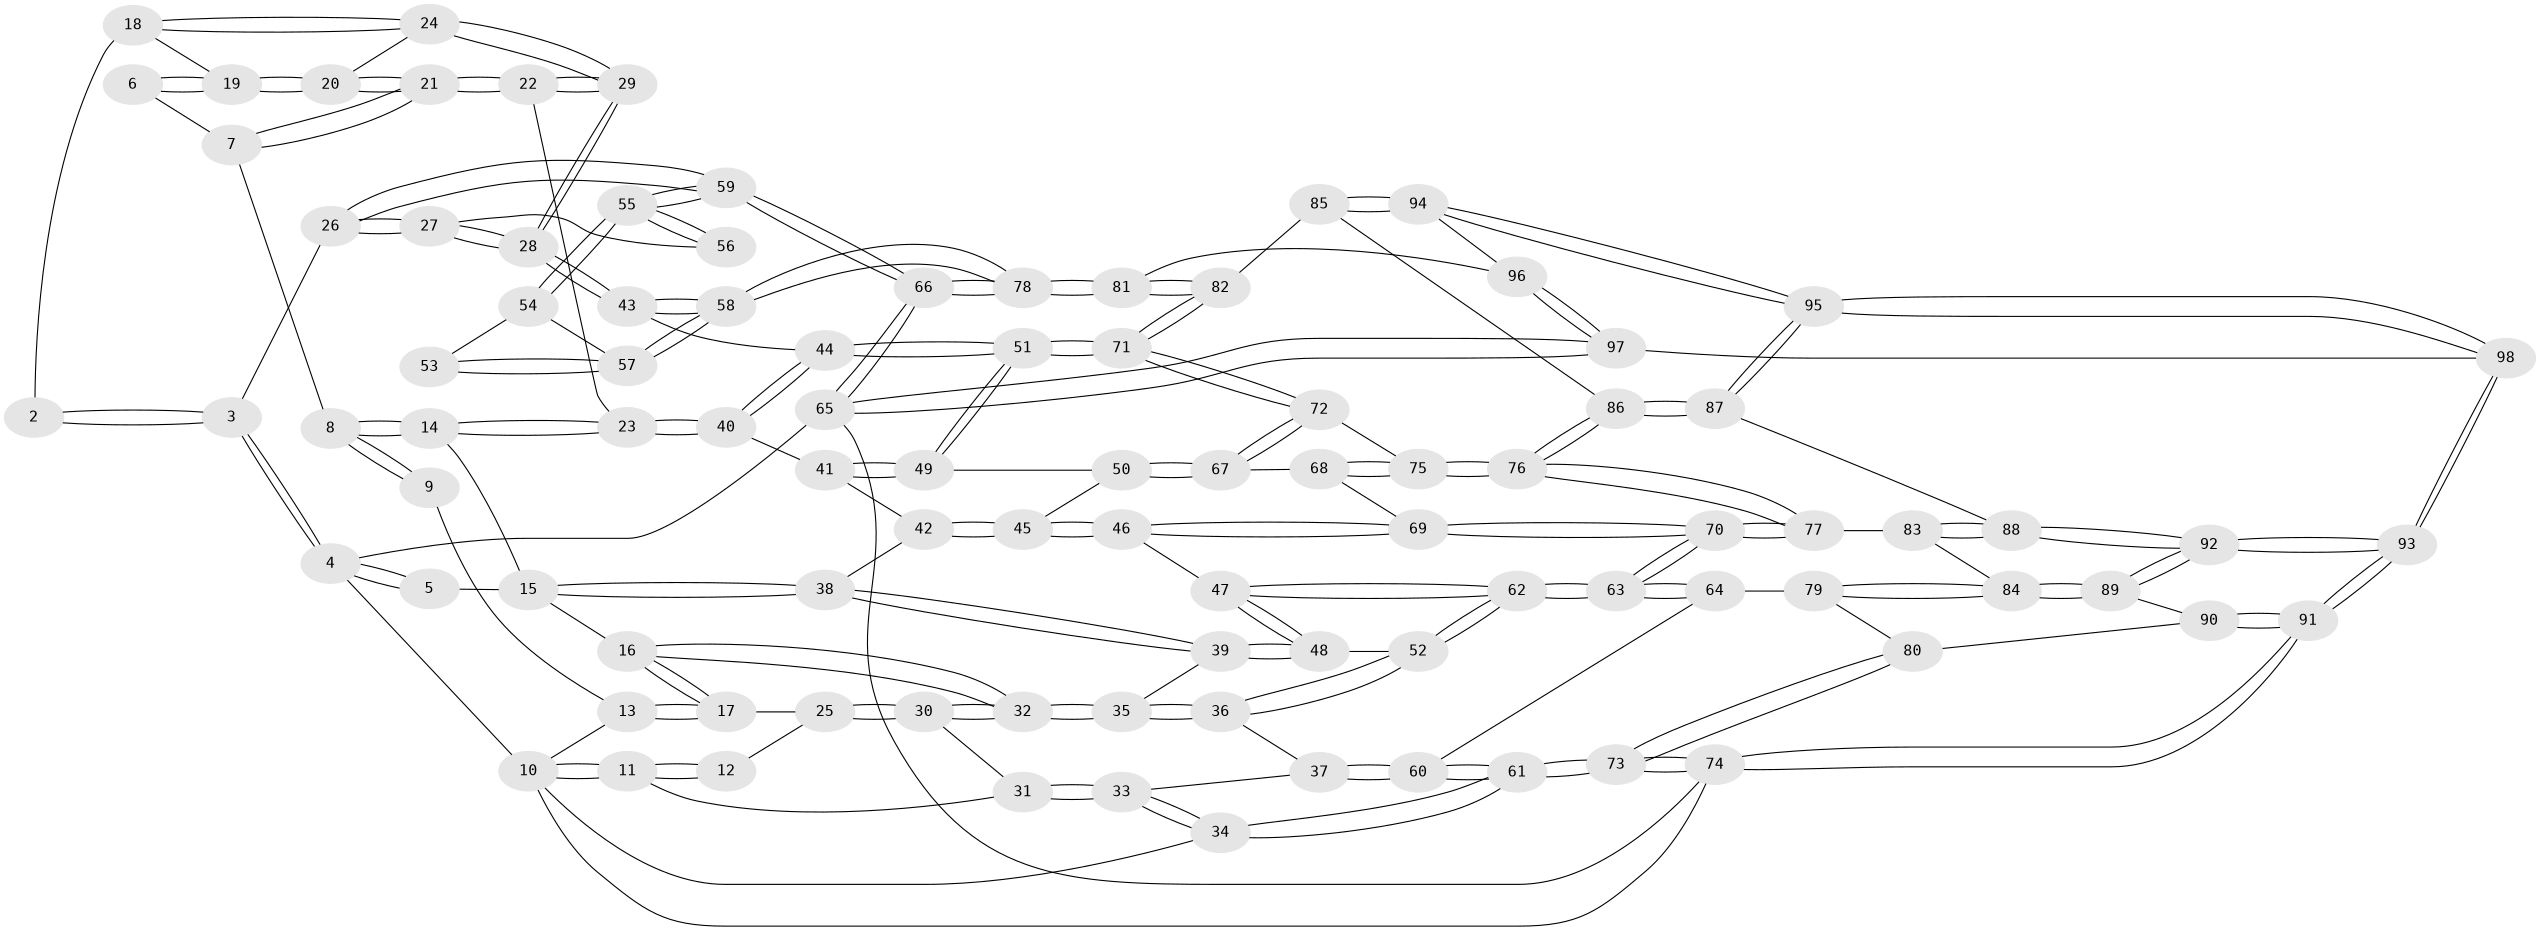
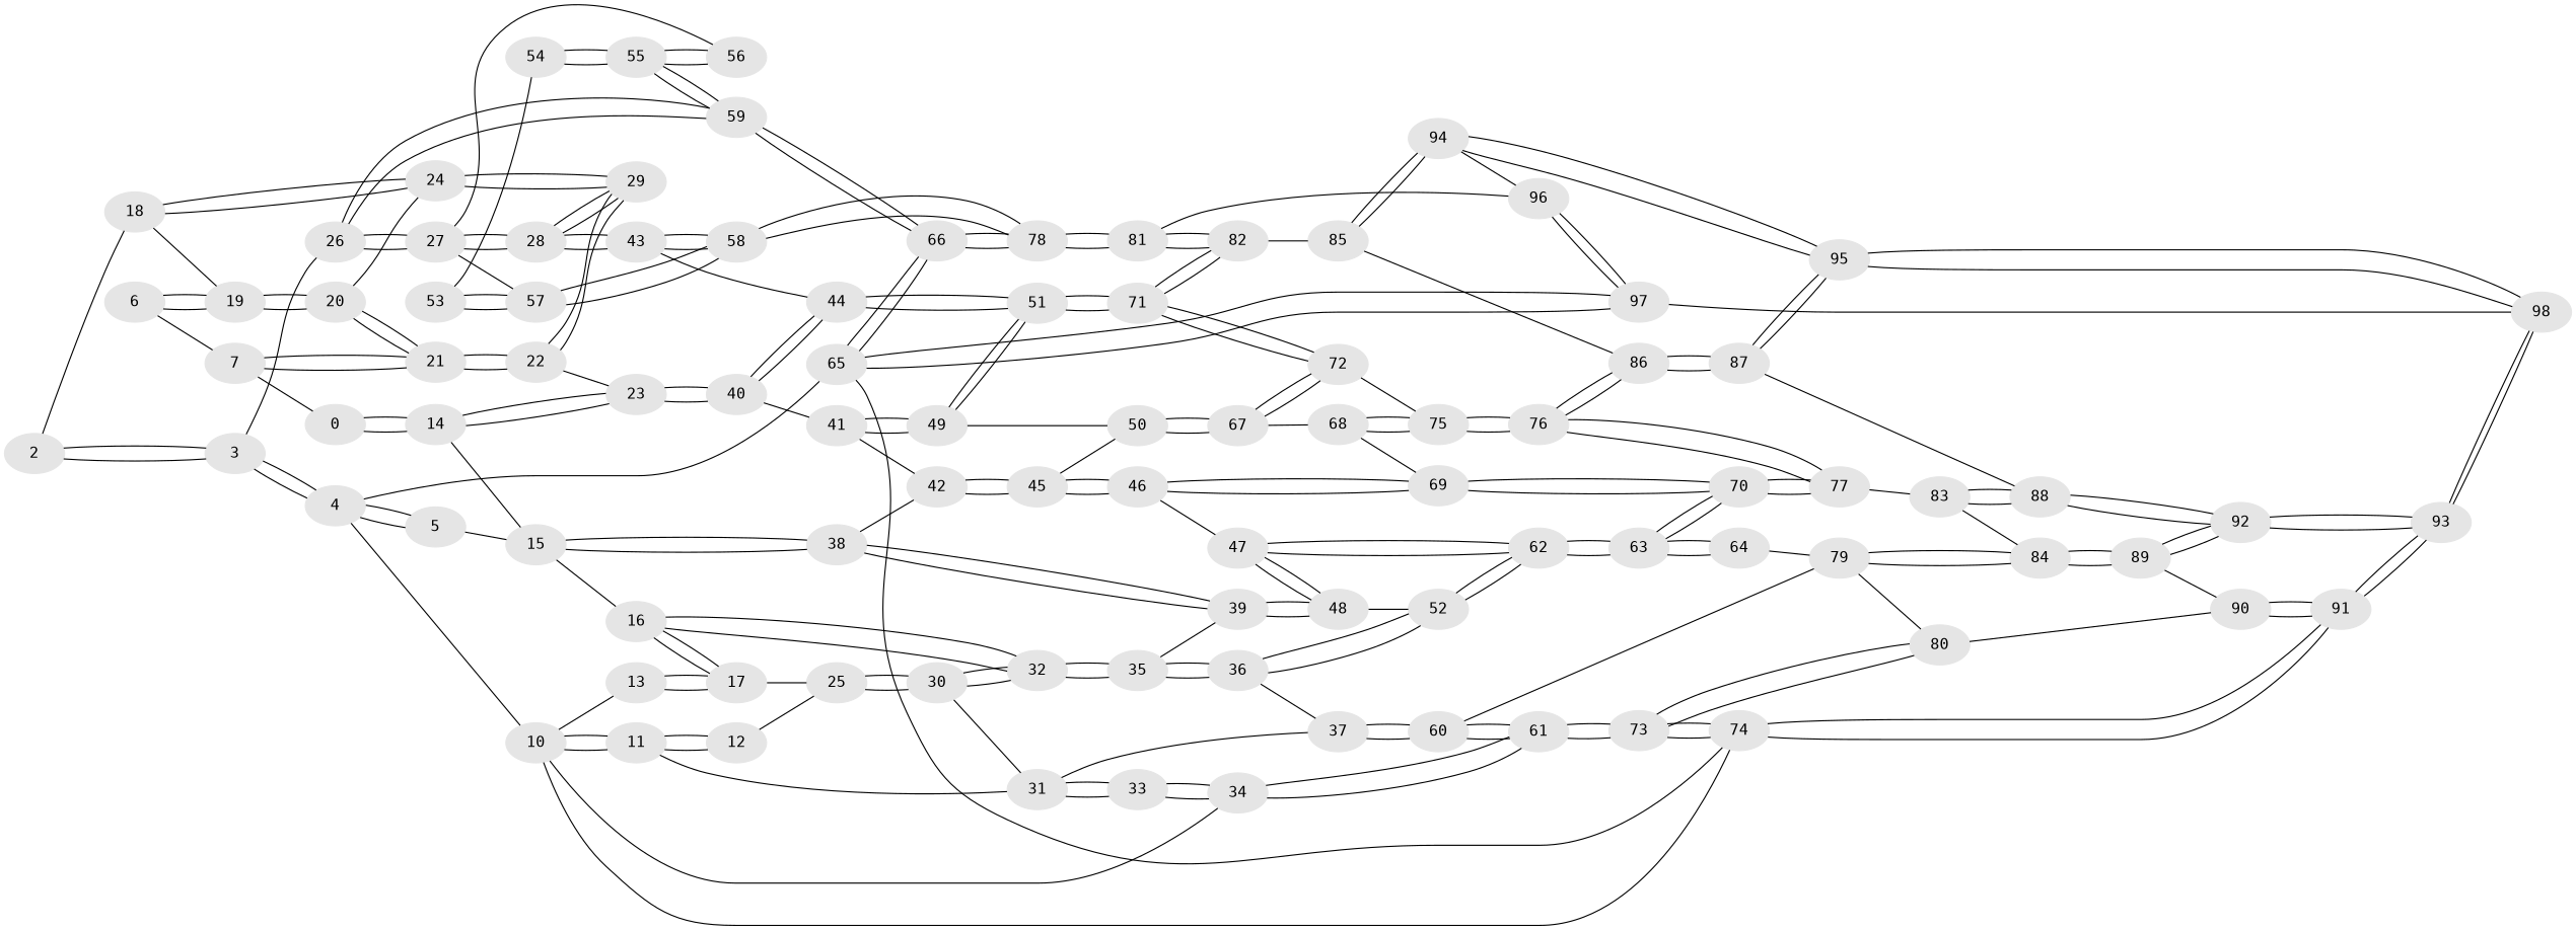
  graph {
    fontname="DejaVu Sans Mono"
    rankdir=LR
    node [color=gray90 fontname="DejaVu Sans Mono" style=filled]
    edge [fontname="DejaVu Sans Mono"]
    2
    3
    18
    6
    7
    19
    4
    26
    24
    5
    10
    65
    27
    59
    15
    13
    11
    34
    74
    66
    97
-   9
-   8
+   8 [label=0]
    21
    20
    14
    22
    23
    17
    12
    31
    61
    91
    25
    33
    30
    16
    38
    40
    32
    39
    42
    35
    29
    41
    44
    28
    56
    43
    58
    37
    36
    60
    73
    52
    48
    62
    64
    45
    49
    51
    50
    46
    78
    71
    47
    69
    67
    70
    63
    68
    72
    82
    53
    54
    57
    55
    81
    79
    80
    77
    84
    98
    75
    76
    83
    85
    90
    93
    86
    87
    88
    96
    89
    94
    92
    95
    2 -- 3
    2 -- 3
    2 -- 18
    3 -- 4
    3 -- 4
    3 -- 26
    18 -- 19
    18 -- 24
    18 -- 24
    6 -- 7
    6 -- 19
    6 -- 19
    7 -- 8
    7 -- 21
    7 -- 21
    19 -- 20
    19 -- 20
    4 -- 5
    4 -- 5
    4 -- 10
    4 -- 65
    26 -- 27
    26 -- 27
    26 -- 59
    26 -- 59
    24 -- 29
    24 -- 29
    5 -- 15
    10 -- 13
    10 -- 11
    10 -- 11
    10 -- 34
    10 -- 74
    65 -- 74
    65 -- 66
    65 -- 66
    65 -- 97
    65 -- 97
    27 -- 28
    27 -- 28
    27 -- 56
    59 -- 66
    59 -- 66
    15 -- 16
    15 -- 38
    15 -- 38
    13 -- 17
    13 -- 17
    11 -- 12
    11 -- 12
    11 -- 31
    34 -- 61
    34 -- 61
    74 -- 91
    74 -- 91
    66 -- 78
    66 -- 78
    97 -- 98
-   9 -- 13
-   8 -- 9
-   8 -- 9
    8 -- 14
    8 -- 14
    21 -- 22
    21 -- 22
    20 -- 24
    20 -- 21
    20 -- 21
    14 -- 15
    14 -- 23
    14 -- 23
    22 -- 23
    22 -- 29
    22 -- 29
    23 -- 40
    23 -- 40
    17 -- 25
    12 -- 25
    31 -- 33
    31 -- 33
    61 -- 73
    61 -- 73
    91 -- 93
    91 -- 93
    25 -- 30
    25 -- 30
    33 -- 34
    33 -- 34
-   33 -- 37
+   31 -- 37
    30 -- 31
    30 -- 32
    30 -- 32
    16 -- 17
    16 -- 17
    16 -- 32
    16 -- 32
    38 -- 39
    38 -- 39
    38 -- 42
    40 -- 41
    40 -- 44
    40 -- 44
    32 -- 35
    32 -- 35
    39 -- 48
    39 -- 48
    42 -- 45
    42 -- 45
    35 -- 39
    35 -- 36
    35 -- 36
    41 -- 42
    41 -- 49
    41 -- 49
    44 -- 51
    44 -- 51
    28 -- 29
    28 -- 29
    28 -- 43
    28 -- 43
    43 -- 44
    43 -- 58
    43 -- 58
    58 -- 78
    58 -- 78
    37 -- 60
    37 -- 60
    36 -- 37
    36 -- 52
    36 -- 52
    60 -- 61
    60 -- 61
-   60 -- 64
+   60 -- 79
    73 -- 74
    73 -- 74
    73 -- 80
    73 -- 80
    52 -- 62
    52 -- 62
    48 -- 52
    62 -- 63
    62 -- 63
    64 -- 79
    45 -- 50
    45 -- 46
    45 -- 46
    49 -- 51
    49 -- 51
    49 -- 50
    51 -- 71
    51 -- 71
    50 -- 67
    50 -- 67
    46 -- 47
    46 -- 69
    46 -- 69
    78 -- 81
    78 -- 81
    71 -- 72
    71 -- 72
    71 -- 82
    71 -- 82
    47 -- 48
    47 -- 48
    47 -- 62
    47 -- 62
    69 -- 70
    69 -- 70
    67 -- 68
    67 -- 72
    67 -- 72
    70 -- 77
    70 -- 77
    63 -- 64
    63 -- 64
    63 -- 70
    63 -- 70
    68 -- 69
    68 -- 75
    68 -- 75
    72 -- 75
    82 -- 85
    53 -- 54
    53 -- 57
    53 -- 57
-   54 -- 57
+   27 -- 57
    54 -- 55
    54 -- 55
    57 -- 58
    57 -- 58
    55 -- 59
    55 -- 59
    55 -- 56
    55 -- 56
    81 -- 82
    81 -- 82
    81 -- 96
    79 -- 80
    79 -- 84
    79 -- 84
    80 -- 90
    77 -- 83
    84 -- 89
    84 -- 89
    75 -- 76
    75 -- 76
    76 -- 77
    76 -- 77
    76 -- 86
    76 -- 86
    83 -- 84
    83 -- 88
    83 -- 88
    85 -- 86
    85 -- 94
    85 -- 94
    90 -- 91
    90 -- 91
    93 -- 98
    93 -- 98
    86 -- 87
    86 -- 87
    87 -- 88
    87 -- 95
    87 -- 95
    88 -- 92
    88 -- 92
    96 -- 97
    96 -- 97
    89 -- 90
    89 -- 92
    89 -- 92
    94 -- 96
    94 -- 95
    94 -- 95
    92 -- 93
    92 -- 93
    95 -- 98
    95 -- 98
  }
